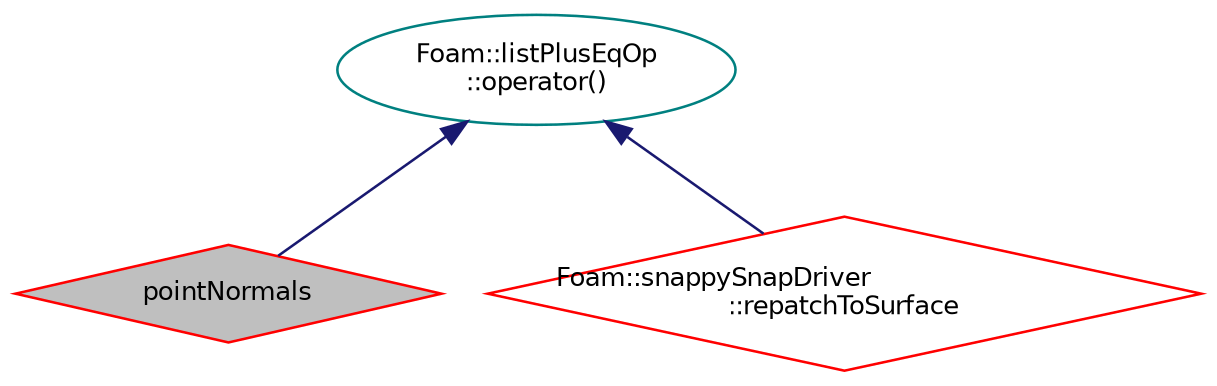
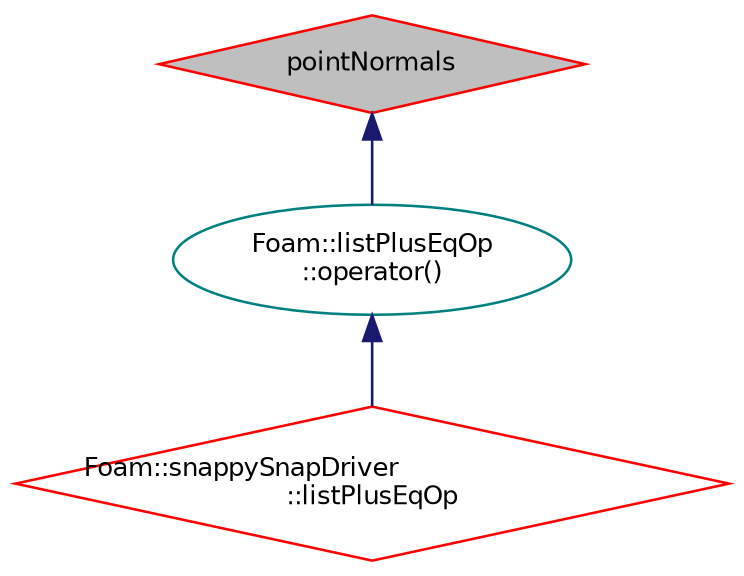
  digraph {
    rankdir=TB
    node [color=red fontname=Helvetica fontsize=10 shape=diamond]
    edge [color=midnightblue dir=back fontname=Helvetica fontsize=10 labelfontname=Helvetica labelfontsize=10 style=solid]
    n1 [fillcolor=grey75 fontcolor=black height=0.2 label=pointNormals style=filled width=0.4]
    n2 [color=teal height=0.2 label="Foam::listPlusEqOp\l::operator()" shape=ellipse width=0.4]
-   n3 [height=0.2 label="Foam::snappySnapDriver\l::repatchToSurface" width=0.4]
-   n2 -> n1
+   n3 [height=0.2 label="Foam::snappySnapDriver\l::listPlusEqOp" width=0.4]
+   n1 -> n2
    n2 -> n3
  }
